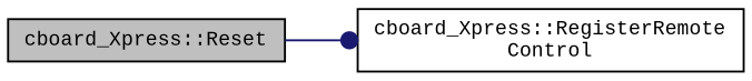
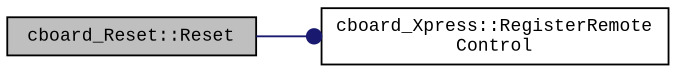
  digraph {
    rankdir=LR
    fontname="Liberation Mono"
    node [color=black fontname="Liberation Mono" fontsize=10 shape=record style=filled]
-   n1 [fillcolor=grey75 fontcolor=black height=0.2 label="cboard_Xpress::Reset" width=0.4]
+   n1 [fillcolor=grey75 fontcolor=black height=0.2 label="cboard_Reset::Reset" width=0.4]
    n2 [fillcolor=white height=0.2 label="cboard_Xpress::RegisterRemote\lControl" width=0.4]
    n1 -> n2 [color=midnightblue fontname="Liberation Mono" fontsize=10 labelfontname=Helvetica labelfontsize=10 style=solid arrowhead=dot]
  }
